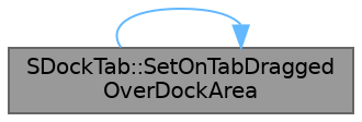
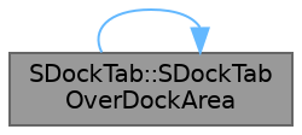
  digraph {
    rankdir=LR
-   n1 [color=gray40 fillcolor=grey60 fontcolor=black fontname=Helvetica fontsize=10 height=0.2 label="SDockTab::SetOnTabDragged\lOverDockArea" shape=box style=filled width=0.4]
+   n1 [color=gray40 fillcolor=grey60 fontcolor=black fontname=Helvetica fontsize=10 height=0.2 label="SDockTab::SDockTab\lOverDockArea" shape=box style=filled width=0.4]
    n1 -> n1 [color=steelblue1 fontname=Helvetica fontsize=10 labelfontname=Helvetica labelfontsize=10 style=solid]
  }
